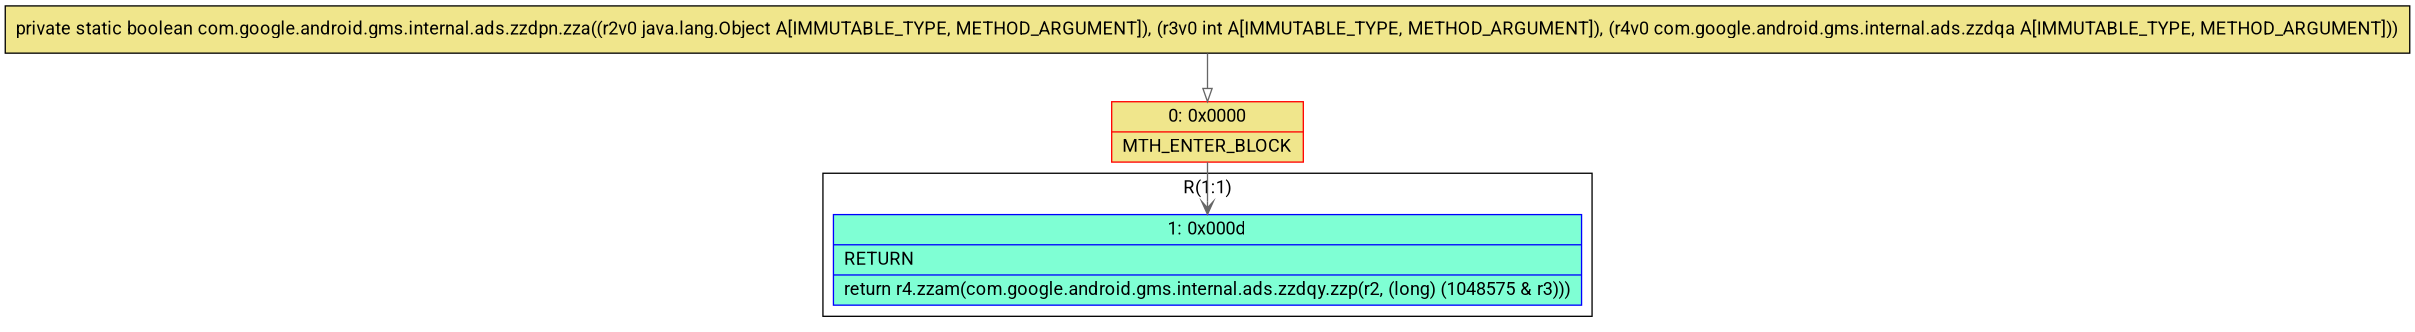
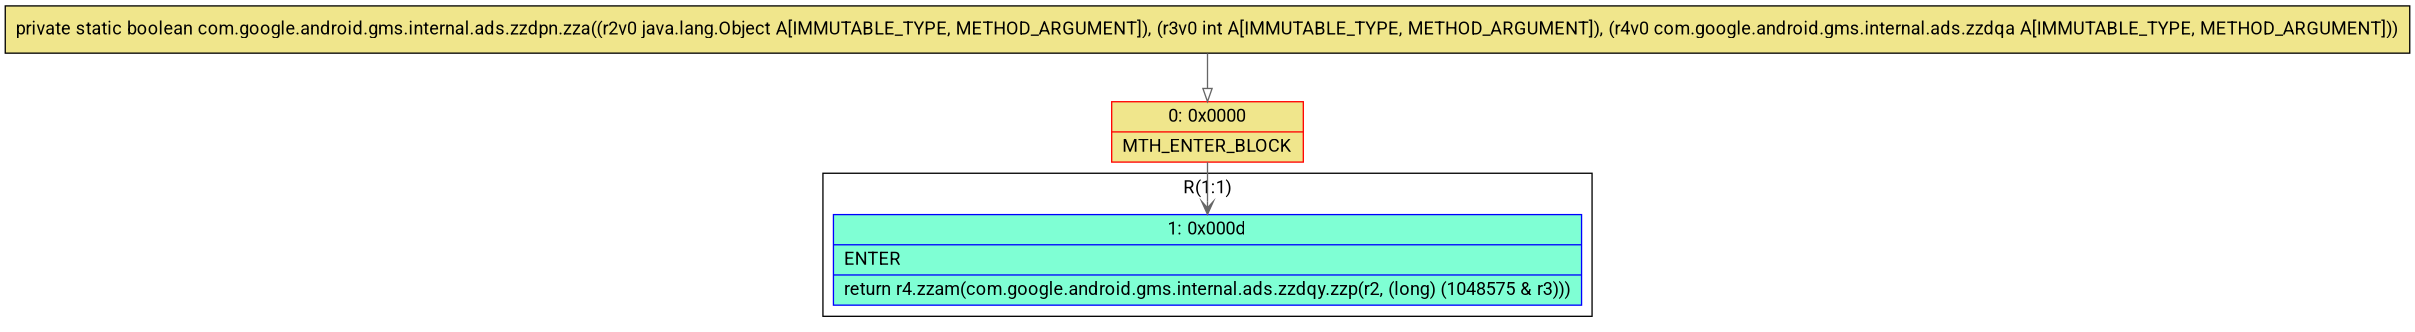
  digraph {
    fontname=Roboto
    node [shape=record style=filled fillcolor=khaki fontname=Roboto]
    edge [color=gray40 fontname=Roboto]
-   n1 [color=blue label="{1\:\ 0x000d|RETURN\l|return r4.zzam(com.google.android.gms.internal.ads.zzdqy.zzp(r2, (long) (1048575 & r3)))\l}" fillcolor=aquamarine]
+   n1 [color=blue label="{1\:\ 0x000d|ENTER\l|return r4.zzam(com.google.android.gms.internal.ads.zzdqy.zzp(r2, (long) (1048575 & r3)))\l}" fillcolor=aquamarine]
    n2 [color=red label="{0\:\ 0x0000|MTH_ENTER_BLOCK\l}"]
    n3 [label="{private static boolean com.google.android.gms.internal.ads.zzdpn.zza((r2v0 java.lang.Object A[IMMUTABLE_TYPE, METHOD_ARGUMENT]), (r3v0 int A[IMMUTABLE_TYPE, METHOD_ARGUMENT]), (r4v0 com.google.android.gms.internal.ads.zzdqa A[IMMUTABLE_TYPE, METHOD_ARGUMENT])) }"]
    subgraph cluster_1 {
      label="R(1:1)"
      n1
    }
    n2 -> n1 [arrowhead=vee]
    n3 -> n2 [arrowhead=onormal]
  }
